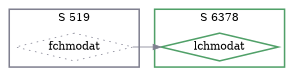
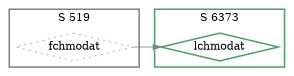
  digraph {
    rankdir=LR
    node [shape=diamond]
    n1 [color="#808090" label=fchmodat style=dotted]
    n2 [color="#50A068" label=lchmodat style=bold]
    subgraph cluster_1 {
      color="#808090"
      label="S 519"
      style=bold
      n1
    }
    subgraph cluster_2 {
      color="#50A068"
-     label="S 6378"
+     label="S 6373"
      style=bold
      n2
    }
    n1 -> n2 [color="#808090"]
  }
